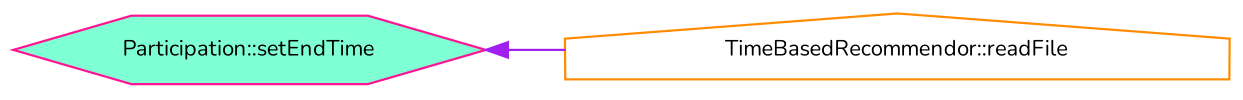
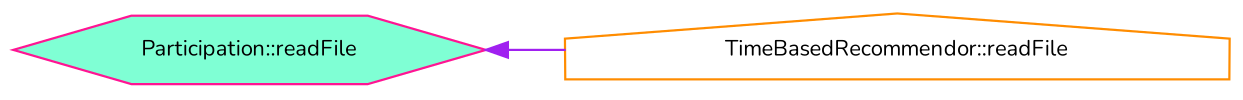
  digraph {
    rankdir=LR
    fontname=Nunito
    node [fontname=Nunito fontsize=10 style=filled]
-   n1 [color=deeppink fillcolor=aquamarine fontcolor=black height=0.2 label="Participation::setEndTime" shape=hexagon width=0.4]
+   n1 [color=deeppink fillcolor=aquamarine fontcolor=black height=0.2 label="Participation::readFile" shape=hexagon width=0.4]
    n2 [color=darkorange fillcolor=white height=0.2 label="TimeBasedRecommendor::readFile" shape=house width=0.4]
    n1 -> n2 [color=purple dir=back fontname=Nunito fontsize=10 labelfontname=Helvetica labelfontsize=10 style=solid]
  }
